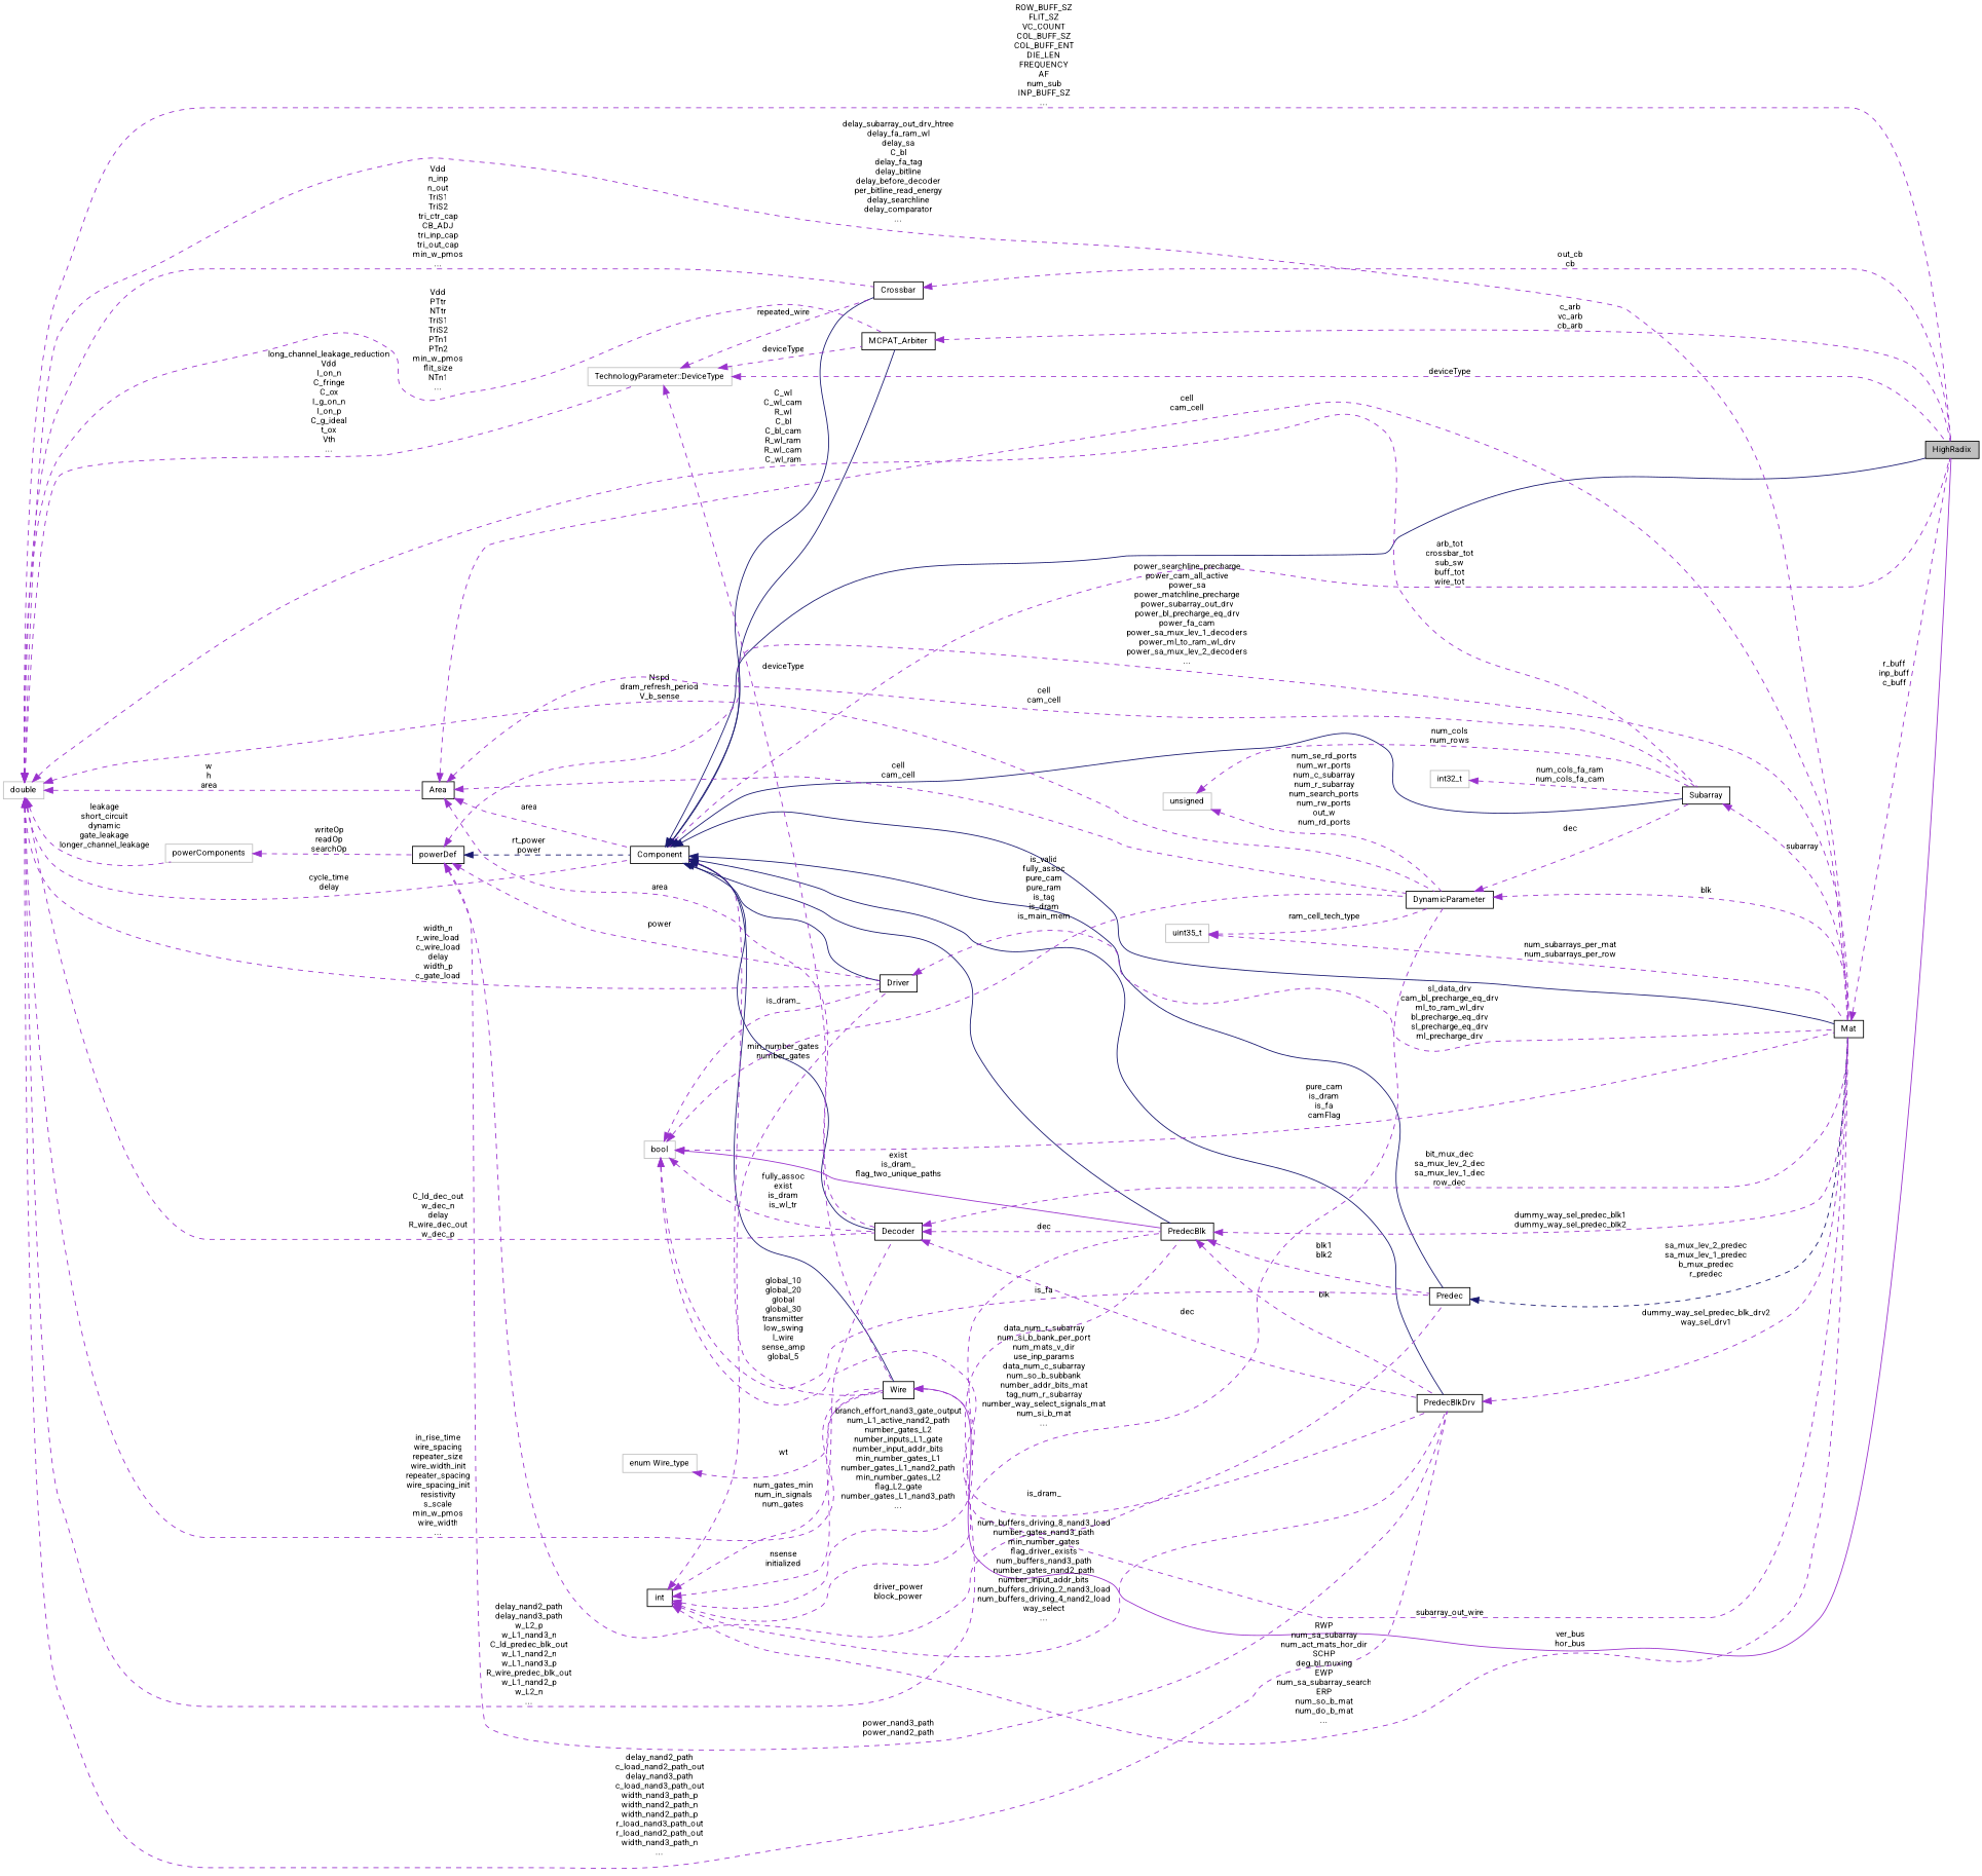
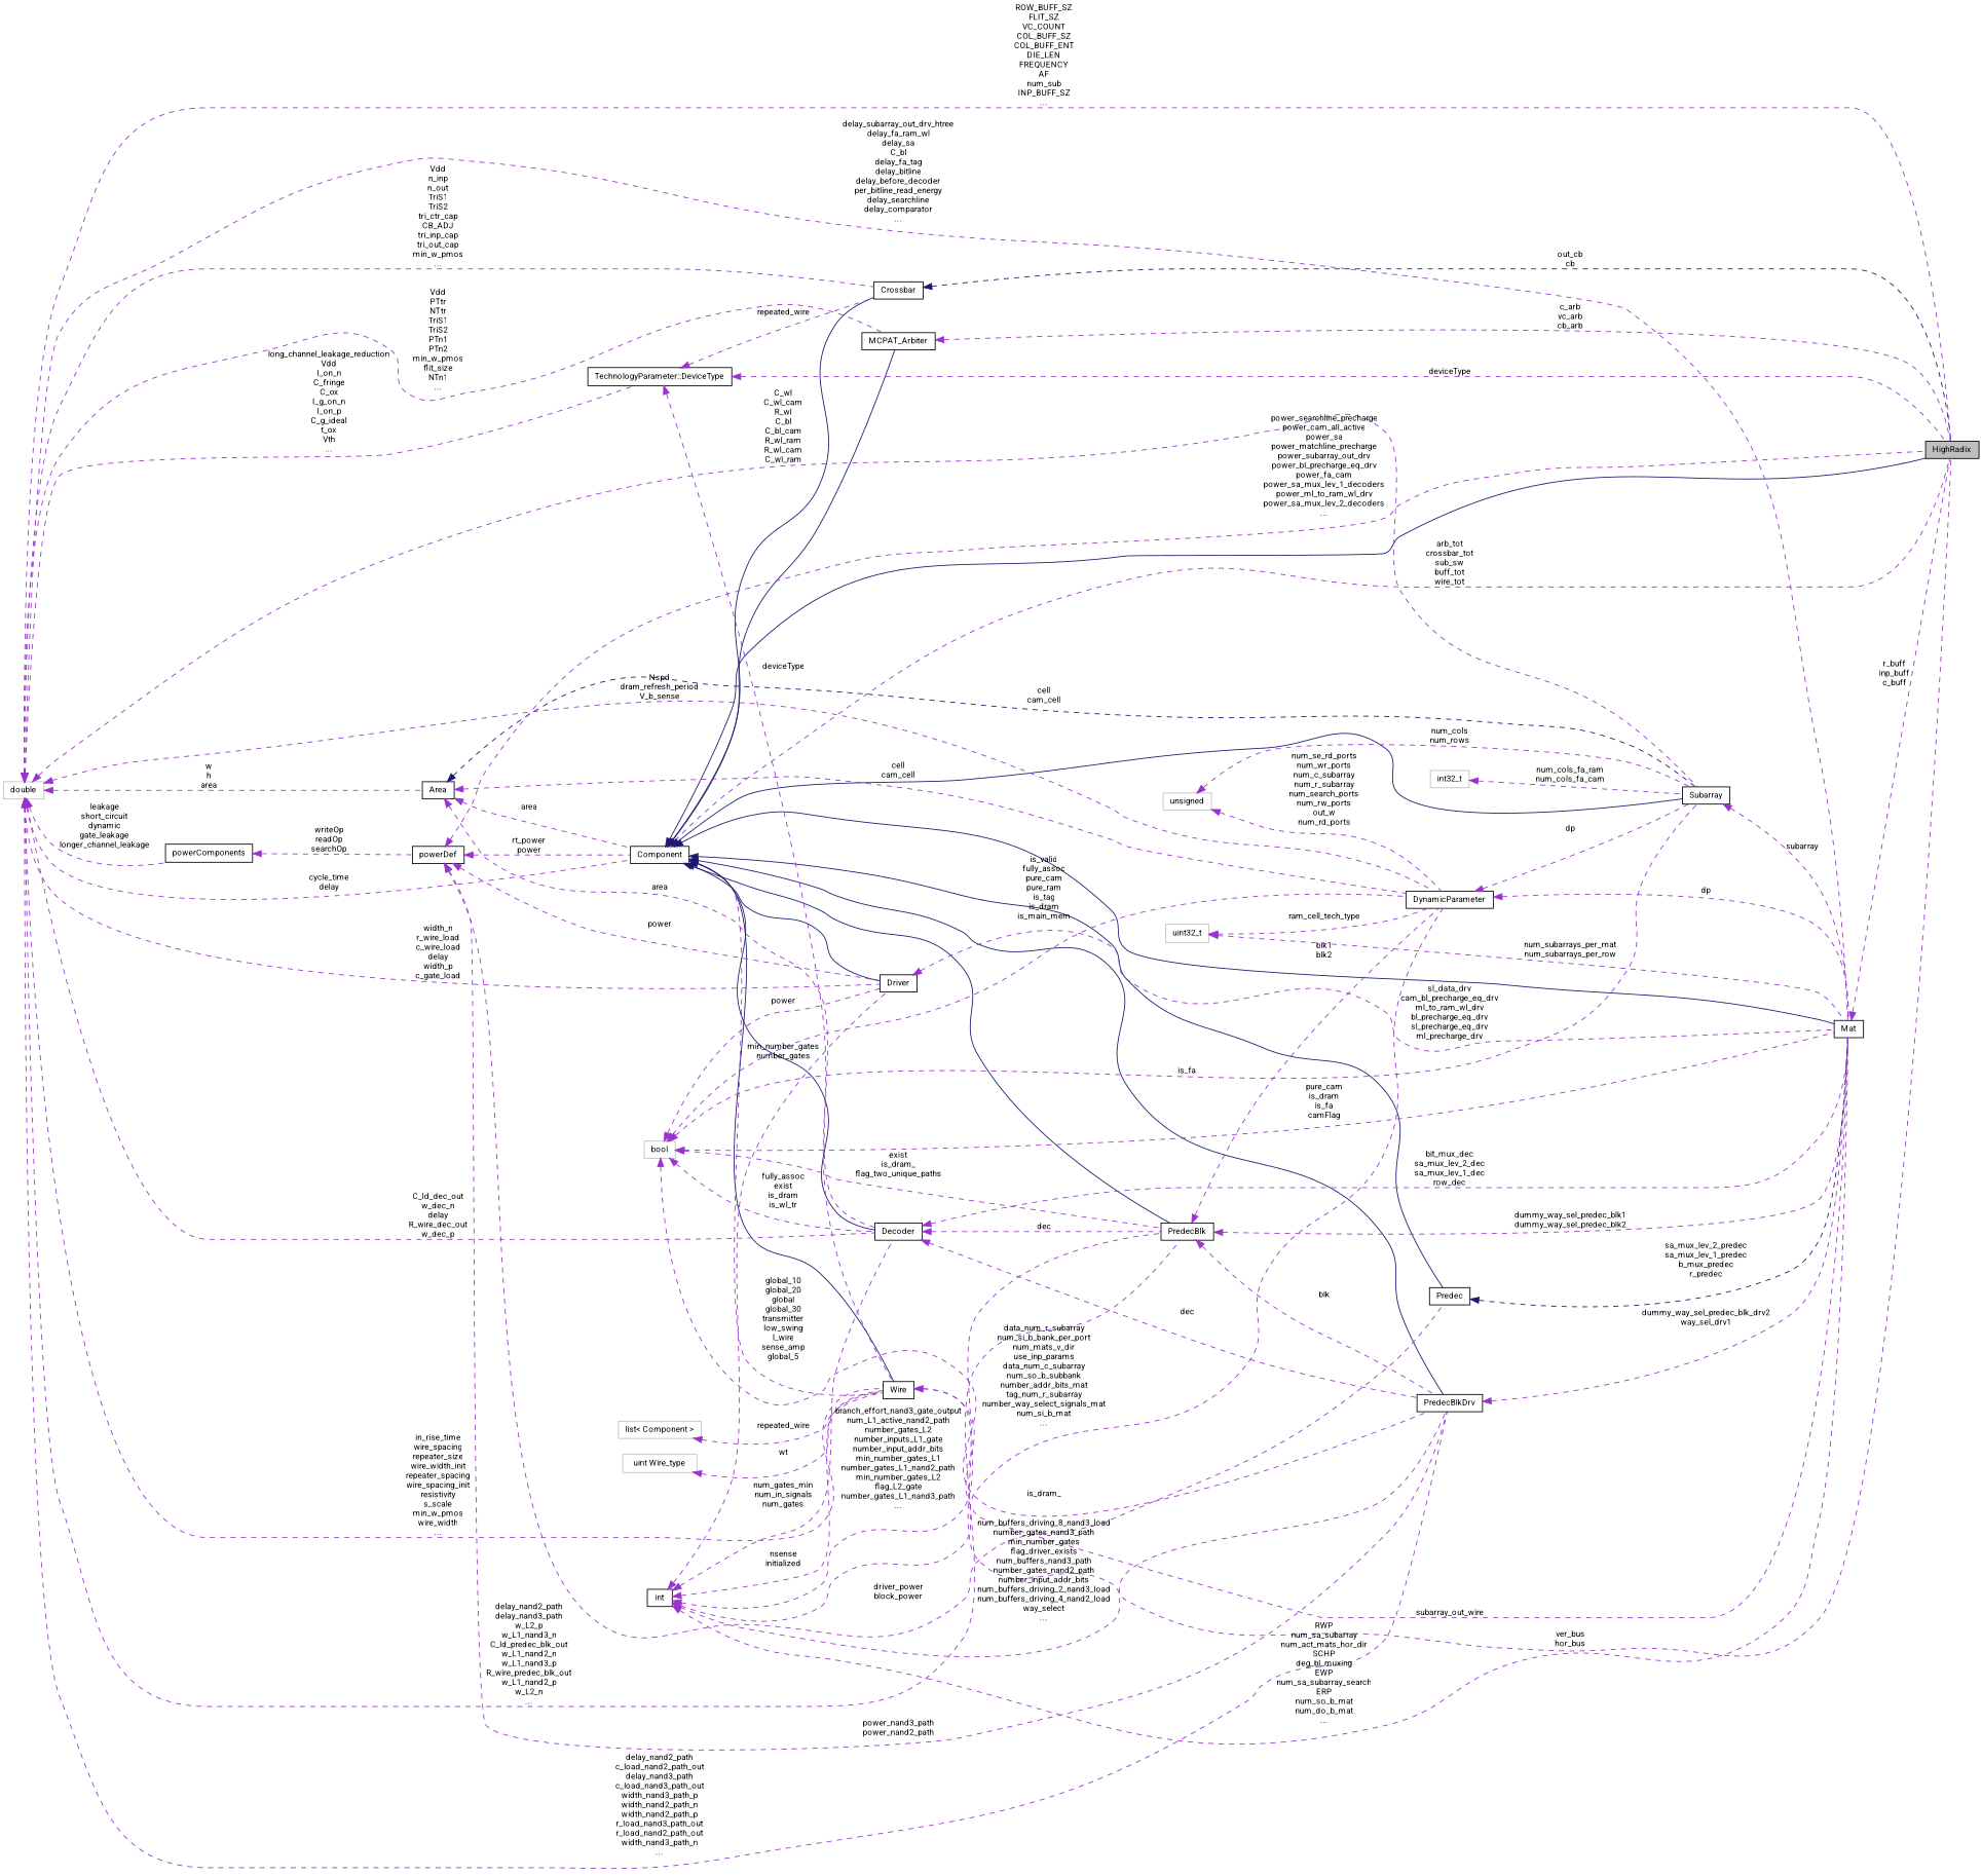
  digraph {
    fontname=Roboto
    rankdir=LR
    node [color=black fontname=Roboto fontsize=10 shape=record]
    edge [color=darkorchid3 dir=back fontname=Roboto fontsize=10 labelfontname=FreeSans labelfontsize=10 style=dashed]
    n1 [fillcolor=grey75 fontcolor=black height=0.2 label=HighRadix style=filled width=0.4]
    n2 [height=0.2 label=Component width=0.4]
    n3 [height=0.2 label=Wire width=0.4]
    n4 [height=0.2 label=MCPAT_Arbiter width=0.4]
    n5 [height=0.2 label=Mat width=0.4]
    n6 [height=0.2 label=Driver width=0.4]
    n7 [height=0.2 label=Subarray width=0.4]
    n8 [height=0.2 label=Decoder width=0.4]
    n9 [height=0.2 label=PredecBlk width=0.4]
    n10 [height=0.2 label=Predec width=0.4]
    n11 [height=0.2 label=PredecBlkDrv width=0.4]
    n12 [height=0.2 label=Crossbar width=0.4]
    n13 [color=grey75 height=0.2 label=double width=0.4]
-   n14 [color=grey75 height=0.2 label=powerComponents width=0.4]
+   n14 [height=0.2 label=powerComponents width=0.4]
    n15 [height=0.2 label=Area width=0.4]
-   n16 [color=grey75 height=0.2 label="TechnologyParameter::DeviceType" width=0.4]
+   n16 [height=0.2 label="TechnologyParameter::DeviceType" width=0.4]
    n17 [height=0.2 label=DynamicParameter width=0.4]
    n18 [height=0.2 label=powerDef width=0.4]
+   n19 [color=grey75 height=0.2 label="list\< Component \>" width=0.4]
    n20 [height=0.2 label=int width=0.4]
-   n21 [color=grey75 height=0.2 label="enum Wire_type" width=0.4]
+   n21 [color=grey75 height=0.2 label="uint Wire_type" width=0.4]
    n22 [color=grey75 height=0.2 label=bool width=0.4]
    n23 [color=grey75 height=0.2 label=int32_t width=0.4]
-   n24 [color=grey75 height=0.2 label=uint35_t width=0.4]
+   n24 [color=grey75 height=0.2 label=uint32_t width=0.4]
    n25 [color=grey75 height=0.2 label=unsigned width=0.4]
    n2 -> n1 [color=midnightblue style=solid]
    n2 -> n1 [label="arb_tot\ncrossbar_tot\nsub_sw\nbuff_tot\nwire_tot"]
    n2 -> n3 [color=midnightblue style=solid]
    n2 -> n3 [label="global_10\nglobal_20\nglobal\nglobal_30\ntransmitter\nlow_swing\nl_wire\nsense_amp\nglobal_5"]
    n2 -> n4 [color=midnightblue style=solid]
    n2 -> n5 [color=midnightblue style=solid]
    n2 -> n6 [color=midnightblue style=solid]
    n2 -> n7 [color=midnightblue style=solid]
    n2 -> n8 [color=midnightblue style=solid]
    n2 -> n9 [color=midnightblue style=solid]
    n2 -> n10 [color=midnightblue style=solid]
    n2 -> n11 [color=midnightblue style=solid]
    n2 -> n12 [color=midnightblue style=solid]
-   n3 -> n1 [label="ver_bus\nhor_bus" style=solid]
+   n3 -> n1 [label="ver_bus\nhor_bus"]
    n3 -> n5 [label=subarray_out_wire]
    n4 -> n1 [label="c_arb\nvc_arb\ncb_arb"]
    n5 -> n1 [label="r_buff\ninp_buff\nc_buff"]
    n6 -> n5 [label="sl_data_drv\ncam_bl_precharge_eq_drv\nml_to_ram_wl_drv\nbl_precharge_eq_drv\nsl_precharge_eq_drv\nml_precharge_drv"]
    n7 -> n5 [label=subarray]
    n8 -> n5 [label="bit_mux_dec\nsa_mux_lev_2_dec\nsa_mux_lev_1_dec\nrow_dec"]
    n8 -> n9 [label=dec]
    n8 -> n11 [label=dec]
    n9 -> n5 [label="dummy_way_sel_predec_blk1\ndummy_way_sel_predec_blk2"]
-   n9 -> n10 [label="blk1\nblk2"]
+   n9 -> n17 [label="blk1\nblk2"]
    n9 -> n11 [label=blk]
    n10 -> n5 [color=midnightblue label="sa_mux_lev_2_predec\nsa_mux_lev_1_predec\nb_mux_predec\nr_predec"]
    n11 -> n5 [label="dummy_way_sel_predec_blk_drv2\nway_sel_drv1"]
-   n12 -> n1 [label="out_cb\ncb"]
+   n12 -> n1 [color=midnightblue label="out_cb\ncb"]
    n13 -> n1 [label="ROW_BUFF_SZ\nFLIT_SZ\nVC_COUNT\nCOL_BUFF_SZ\nCOL_BUFF_ENT\nDIE_LEN\nFREQUENCY\nAF\nnum_sub\nINP_BUFF_SZ\n..."]
    n13 -> n2 [label="cycle_time\ndelay"]
    n13 -> n3 [label="in_rise_time\nwire_spacing\nrepeater_size\nwire_width_init\nrepeater_spacing\nwire_spacing_init\nresistivity\ns_scale\nmin_w_pmos\nwire_width\n..."]
    n13 -> n4 [label="Vdd\nPTtr\nNTtr\nTriS1\nTriS2\nPTn1\nPTn2\nmin_w_pmos\nflit_size\nNTn1\n..."]
    n13 -> n5 [label="delay_subarray_out_drv_htree\ndelay_fa_ram_wl\ndelay_sa\nC_bl\ndelay_fa_tag\ndelay_bitline\ndelay_before_decoder\nper_bitline_read_energy\ndelay_searchline\ndelay_comparator\n..."]
    n13 -> n6 [label="width_n\nr_wire_load\nc_wire_load\ndelay\nwidth_p\nc_gate_load"]
    n13 -> n7 [label="C_wl\nC_wl_cam\nR_wl\nC_bl\nC_bl_cam\nR_wl_ram\nR_wl_cam\nC_wl_ram"]
    n13 -> n8 [label="C_ld_dec_out\nw_dec_n\ndelay\nR_wire_dec_out\nw_dec_p"]
    n13 -> n9 [label="delay_nand2_path\ndelay_nand3_path\nw_L2_p\nw_L1_nand3_n\nC_ld_predec_blk_out\nw_L1_nand2_n\nw_L1_nand3_p\nR_wire_predec_blk_out\nw_L1_nand2_p\nw_L2_n\n..."]
    n13 -> n11 [label="delay_nand2_path\nc_load_nand2_path_out\ndelay_nand3_path\nc_load_nand3_path_out\nwidth_nand3_path_p\nwidth_nand2_path_n\nwidth_nand2_path_p\nr_load_nand3_path_out\nr_load_nand2_path_out\nwidth_nand3_path_n\n..."]
    n13 -> n12 [label="Vdd\nn_inp\nn_out\nTriS1\nTriS2\ntri_ctr_cap\nCB_ADJ\ntri_inp_cap\ntri_out_cap\nmin_w_pmos\n..."]
    n13 -> n14 [label="leakage\nshort_circuit\ndynamic\ngate_leakage\nlonger_channel_leakage"]
    n13 -> n15 [label="w\nh\narea"]
    n13 -> n16 [label="long_channel_leakage_reduction\nVdd\nI_on_n\nC_fringe\nC_ox\nI_g_on_n\nI_on_p\nC_g_ideal\nt_ox\nVth\n..."]
    n13 -> n17 [label="Nspd\ndram_refresh_period\nV_b_sense"]
    n14 -> n18 [label="writeOp\nreadOp\nsearchOp"]
    n15 -> n2 [label=area]
-   n15 -> n5 [label="cell\ncam_cell"]
-   n15 -> n7 [label="cell\ncam_cell"]
+   n15 -> n7 [color=midnightblue label="cell\ncam_cell"]
    n15 -> n8 [label=area]
    n15 -> n17 [label="cell\ncam_cell"]
    n16 -> n1 [label=deviceType]
    n16 -> n3 [label=deviceType]
-   n16 -> n4 [label=deviceType]
    n16 -> n12 [label=repeated_wire]
-   n17 -> n5 [label=blk]
-   n17 -> n7 [label=dec]
-   n18 -> n2 [color=midnightblue label="rt_power\npower"]
-   n18 -> n5 [label="power_searchline_precharge\npower_cam_all_active\npower_sa\npower_matchline_precharge\npower_subarray_out_drv\npower_bl_precharge_eq_drv\npower_fa_cam\npower_sa_mux_lev_1_decoders\npower_ml_to_ram_wl_drv\npower_sa_mux_lev_2_decoders\n..."]
+   n17 -> n5 [label=dp]
+   n17 -> n7 [label=dp]
+   n18 -> n2 [label="rt_power\npower"]
+   n18 -> n1 [label="power_searchline_precharge\npower_cam_all_active\npower_sa\npower_matchline_precharge\npower_subarray_out_drv\npower_bl_precharge_eq_drv\npower_fa_cam\npower_sa_mux_lev_1_decoders\npower_ml_to_ram_wl_drv\npower_sa_mux_lev_2_decoders\n..."]
    n18 -> n6 [label=power]
    n18 -> n10 [label="driver_power\nblock_power"]
    n18 -> n11 [label="power_nand3_path\npower_nand2_path"]
+   n19 -> n3 [label=repeated_wire]
    n20 -> n3 [label="nsense\ninitialized"]
    n20 -> n5 [label="RWP\nnum_sa_subarray\nnum_act_mats_hor_dir\nSCHP\ndeg_bl_muxing\nEWP\nnum_sa_subarray_search\nERP\nnum_so_b_mat\nnum_do_b_mat\n..."]
    n20 -> n6 [label="min_number_gates\nnumber_gates"]
    n20 -> n8 [label="num_gates_min\nnum_in_signals\nnum_gates"]
    n20 -> n9 [label="branch_effort_nand3_gate_output\nnum_L1_active_nand2_path\nnumber_gates_L2\nnumber_inputs_L1_gate\nnumber_input_addr_bits\nmin_number_gates_L1\nnumber_gates_L1_nand2_path\nmin_number_gates_L2\nflag_L2_gate\nnumber_gates_L1_nand3_path\n..."]
    n20 -> n11 [label="num_buffers_driving_8_nand3_load\nnumber_gates_nand3_path\nmin_number_gates\nflag_driver_exists\nnum_buffers_nand3_path\nnumber_gates_nand2_path\nnumber_input_addr_bits\nnum_buffers_driving_2_nand3_load\nnum_buffers_driving_4_nand2_load\nway_select\n..."]
    n20 -> n17 [label="data_num_r_subarray\nnum_si_b_bank_per_port\nnum_mats_v_dir\nuse_inp_params\ndata_num_c_subarray\nnum_so_b_subbank\nnumber_addr_bits_mat\ntag_num_r_subarray\nnumber_way_select_signals_mat\nnum_si_b_mat\n..."]
    n21 -> n3 [label=wt]
    n22 -> n5 [label="pure_cam\nis_dram\nis_fa\ncamFlag"]
-   n22 -> n6 [label=is_dram_]
-   n22 -> n10 [label=is_fa]
+   n22 -> n6 [label=power]
+   n22 -> n7 [label=is_fa]
    n22 -> n8 [label="fully_assoc\nexist\nis_dram\nis_wl_tr"]
-   n22 -> n9 [label="exist\nis_dram_\nflag_two_unique_paths" style=solid]
+   n22 -> n9 [label="exist\nis_dram_\nflag_two_unique_paths"]
    n22 -> n11 [label=is_dram_]
    n22 -> n17 [label="is_valid\nfully_assoc\npure_cam\npure_ram\nis_tag\nis_dram\nis_main_mem"]
    n23 -> n7 [label="num_cols_fa_ram\nnum_cols_fa_cam"]
    n24 -> n5 [label="num_subarrays_per_mat\nnum_subarrays_per_row"]
    n24 -> n17 [label=ram_cell_tech_type]
    n25 -> n7 [label="num_cols\nnum_rows"]
    n25 -> n17 [label="num_se_rd_ports\nnum_wr_ports\nnum_c_subarray\nnum_r_subarray\nnum_search_ports\nnum_rw_ports\nout_w\nnum_rd_ports"]
  }
